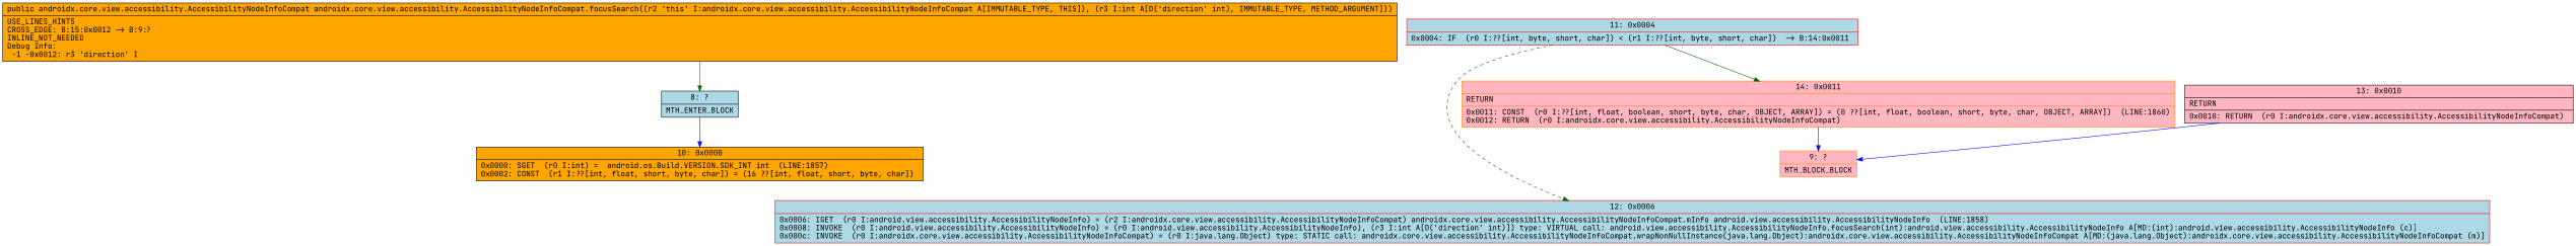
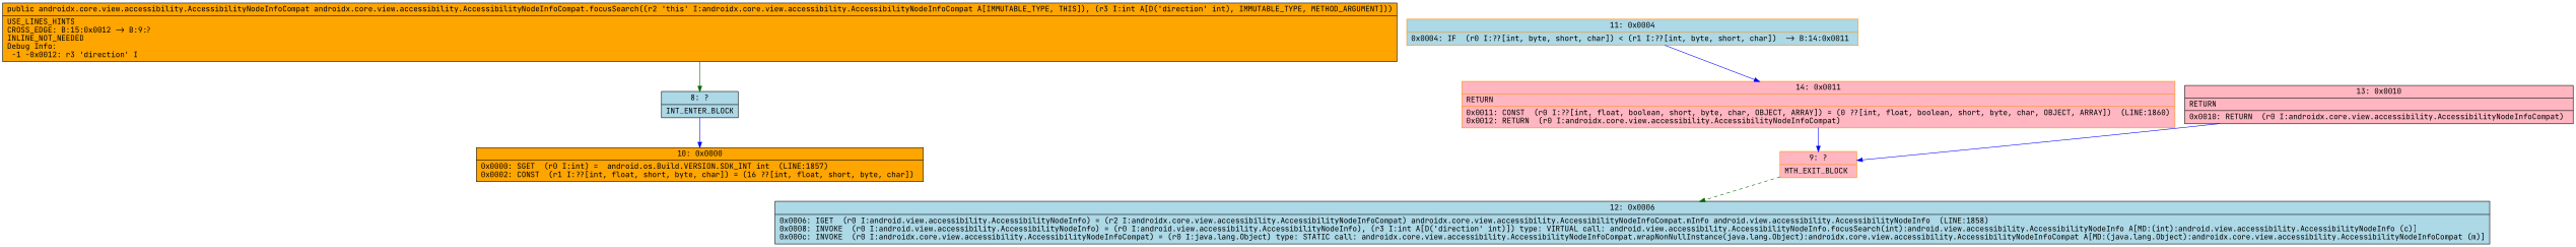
  digraph {
    fontname="JetBrains Mono"
    node [color=black fillcolor=lightblue fontname="JetBrains Mono" shape=record style=filled]
    edge [color=blue fontname="JetBrains Mono"]
-   n1 [label="{8\:\ ?|MTH_ENTER_BLOCK\l}"]
+   n1 [label="{8\:\ ?|INT_ENTER_BLOCK\l}"]
    n2 [fillcolor=orange label="{10\:\ 0x0000|0x0000: SGET  (r0 I:int) =  android.os.Build.VERSION.SDK_INT int  (LINE:1857)\l0x0002: CONST  (r1 I:??[int, float, short, byte, char]) = (16 ??[int, float, short, byte, char]) \l}"]
-   n3 [color=red label="{11\:\ 0x0004|0x0004: IF  (r0 I:??[int, byte, short, char]) \< (r1 I:??[int, byte, short, char])  \-\> B:14:0x0011 \l}"]
-   n4 [color=red label="{12\:\ 0x0006|0x0006: IGET  (r0 I:android.view.accessibility.AccessibilityNodeInfo) = (r2 I:androidx.core.view.accessibility.AccessibilityNodeInfoCompat) androidx.core.view.accessibility.AccessibilityNodeInfoCompat.mInfo android.view.accessibility.AccessibilityNodeInfo  (LINE:1858)\l0x0008: INVOKE  (r0 I:android.view.accessibility.AccessibilityNodeInfo) = (r0 I:android.view.accessibility.AccessibilityNodeInfo), (r3 I:int A[D('direction' int)]) type: VIRTUAL call: android.view.accessibility.AccessibilityNodeInfo.focusSearch(int):android.view.accessibility.AccessibilityNodeInfo A[MD:(int):android.view.accessibility.AccessibilityNodeInfo (c)]\l0x000c: INVOKE  (r0 I:androidx.core.view.accessibility.AccessibilityNodeInfoCompat) = (r0 I:java.lang.Object) type: STATIC call: androidx.core.view.accessibility.AccessibilityNodeInfoCompat.wrapNonNullInstance(java.lang.Object):androidx.core.view.accessibility.AccessibilityNodeInfoCompat A[MD:(java.lang.Object):androidx.core.view.accessibility.AccessibilityNodeInfoCompat (m)]\l}"]
+   n3 [color=darkorange label="{11\:\ 0x0004|0x0004: IF  (r0 I:??[int, byte, short, char]) \< (r1 I:??[int, byte, short, char])  \-\> B:14:0x0011 \l}"]
+   n4 [label="{12\:\ 0x0006|0x0006: IGET  (r0 I:android.view.accessibility.AccessibilityNodeInfo) = (r2 I:androidx.core.view.accessibility.AccessibilityNodeInfoCompat) androidx.core.view.accessibility.AccessibilityNodeInfoCompat.mInfo android.view.accessibility.AccessibilityNodeInfo  (LINE:1858)\l0x0008: INVOKE  (r0 I:android.view.accessibility.AccessibilityNodeInfo) = (r0 I:android.view.accessibility.AccessibilityNodeInfo), (r3 I:int A[D('direction' int)]) type: VIRTUAL call: android.view.accessibility.AccessibilityNodeInfo.focusSearch(int):android.view.accessibility.AccessibilityNodeInfo A[MD:(int):android.view.accessibility.AccessibilityNodeInfo (c)]\l0x000c: INVOKE  (r0 I:androidx.core.view.accessibility.AccessibilityNodeInfoCompat) = (r0 I:java.lang.Object) type: STATIC call: androidx.core.view.accessibility.AccessibilityNodeInfoCompat.wrapNonNullInstance(java.lang.Object):androidx.core.view.accessibility.AccessibilityNodeInfoCompat A[MD:(java.lang.Object):androidx.core.view.accessibility.AccessibilityNodeInfoCompat (m)]\l}"]
    n5 [color=darkorange fillcolor=lightpink label="{14\:\ 0x0011|RETURN\l|0x0011: CONST  (r0 I:??[int, float, boolean, short, byte, char, OBJECT, ARRAY]) = (0 ??[int, float, boolean, short, byte, char, OBJECT, ARRAY])  (LINE:1860)\l0x0012: RETURN  (r0 I:androidx.core.view.accessibility.AccessibilityNodeInfoCompat) \l}"]
-   n6 [color=darkorange fillcolor=lightpink label="{9\:\ ?|MTH_BLOCK_BLOCK\l}"]
+   n6 [color=darkorange fillcolor=lightpink label="{9\:\ ?|MTH_EXIT_BLOCK\l}"]
    n7 [fillcolor=lightpink label="{13\:\ 0x0010|RETURN\l|0x0010: RETURN  (r0 I:androidx.core.view.accessibility.AccessibilityNodeInfoCompat) \l}"]
    n8 [fillcolor=orange label="{public androidx.core.view.accessibility.AccessibilityNodeInfoCompat androidx.core.view.accessibility.AccessibilityNodeInfoCompat.focusSearch((r2 'this' I:androidx.core.view.accessibility.AccessibilityNodeInfoCompat A[IMMUTABLE_TYPE, THIS]), (r3 I:int A[D('direction' int), IMMUTABLE_TYPE, METHOD_ARGUMENT]))  | USE_LINES_HINTS\lCROSS_EDGE: B:15:0x0012 \-\> B:9:?\lINLINE_NOT_NEEDED\lDebug Info:\l  \-1 \-0x0012: r3 'direction' I\l}"]
    n1 -> n2
-   n3 -> n4 [color=darkgreen style=dashed]
-   n3 -> n5 [color=darkgreen]
+   n6 -> n4 [color=darkgreen style=dashed]
+   n3 -> n5
    n5 -> n6
    n7 -> n6
    n8 -> n1 [color=darkgreen]
  }
